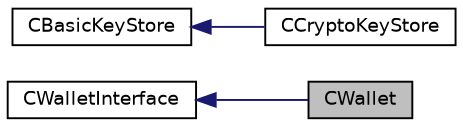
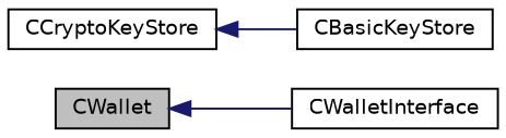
  digraph {
    rankdir=LR
    node [color=black fillcolor=white fontname=Helvetica fontsize=10 shape=record style=filled]
    edge [color=midnightblue dir=back fontname=Helvetica fontsize=10 labelfontname=Helvetica labelfontsize=10 style=solid]
    n1 [fillcolor=grey75 fontcolor=black height=0.2 label=CWallet width=0.4]
    n2 [height=0.2 label=CCryptoKeyStore width=0.4]
    n3 [height=0.2 label=CBasicKeyStore width=0.4]
    n4 [height=0.2 label=CWalletInterface width=0.4]
-   n3 -> n2
-   n4 -> n1
+   n2 -> n3
+   n1 -> n4
  }
